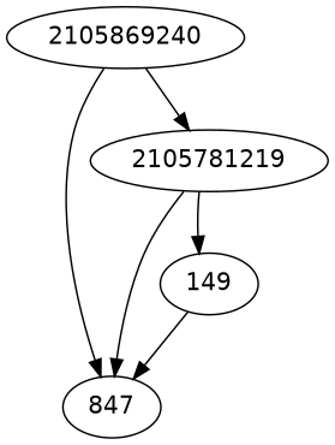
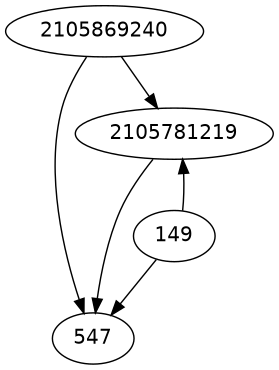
  strict digraph {
    fontname="DejaVu Sans"
    node [fontname="DejaVu Sans"]
    edge [fontname="DejaVu Sans"]
    n1 [label=2105869240]
-   547 [label=847]
+   547
    2105781219
    n4 [label=149]
    n1 -> 547
    n1 -> 2105781219
    2105781219 -> 547
-   2105781219 -> n4
+   n4 -> 2105781219
    n4 -> 547
  }
